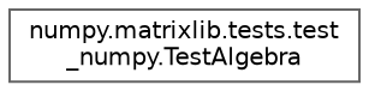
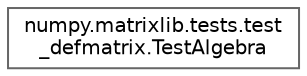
  digraph {
    rankdir=LR
-   n1 [color=grey40 fillcolor=white fontname=Helvetica fontsize=10 height=0.2 label="numpy.matrixlib.tests.test\l_numpy.TestAlgebra" shape=box style=filled width=0.4]
+   n1 [color=grey40 fillcolor=white fontname=Helvetica fontsize=10 height=0.2 label="numpy.matrixlib.tests.test\l_defmatrix.TestAlgebra" shape=box style=filled width=0.4]
  }
